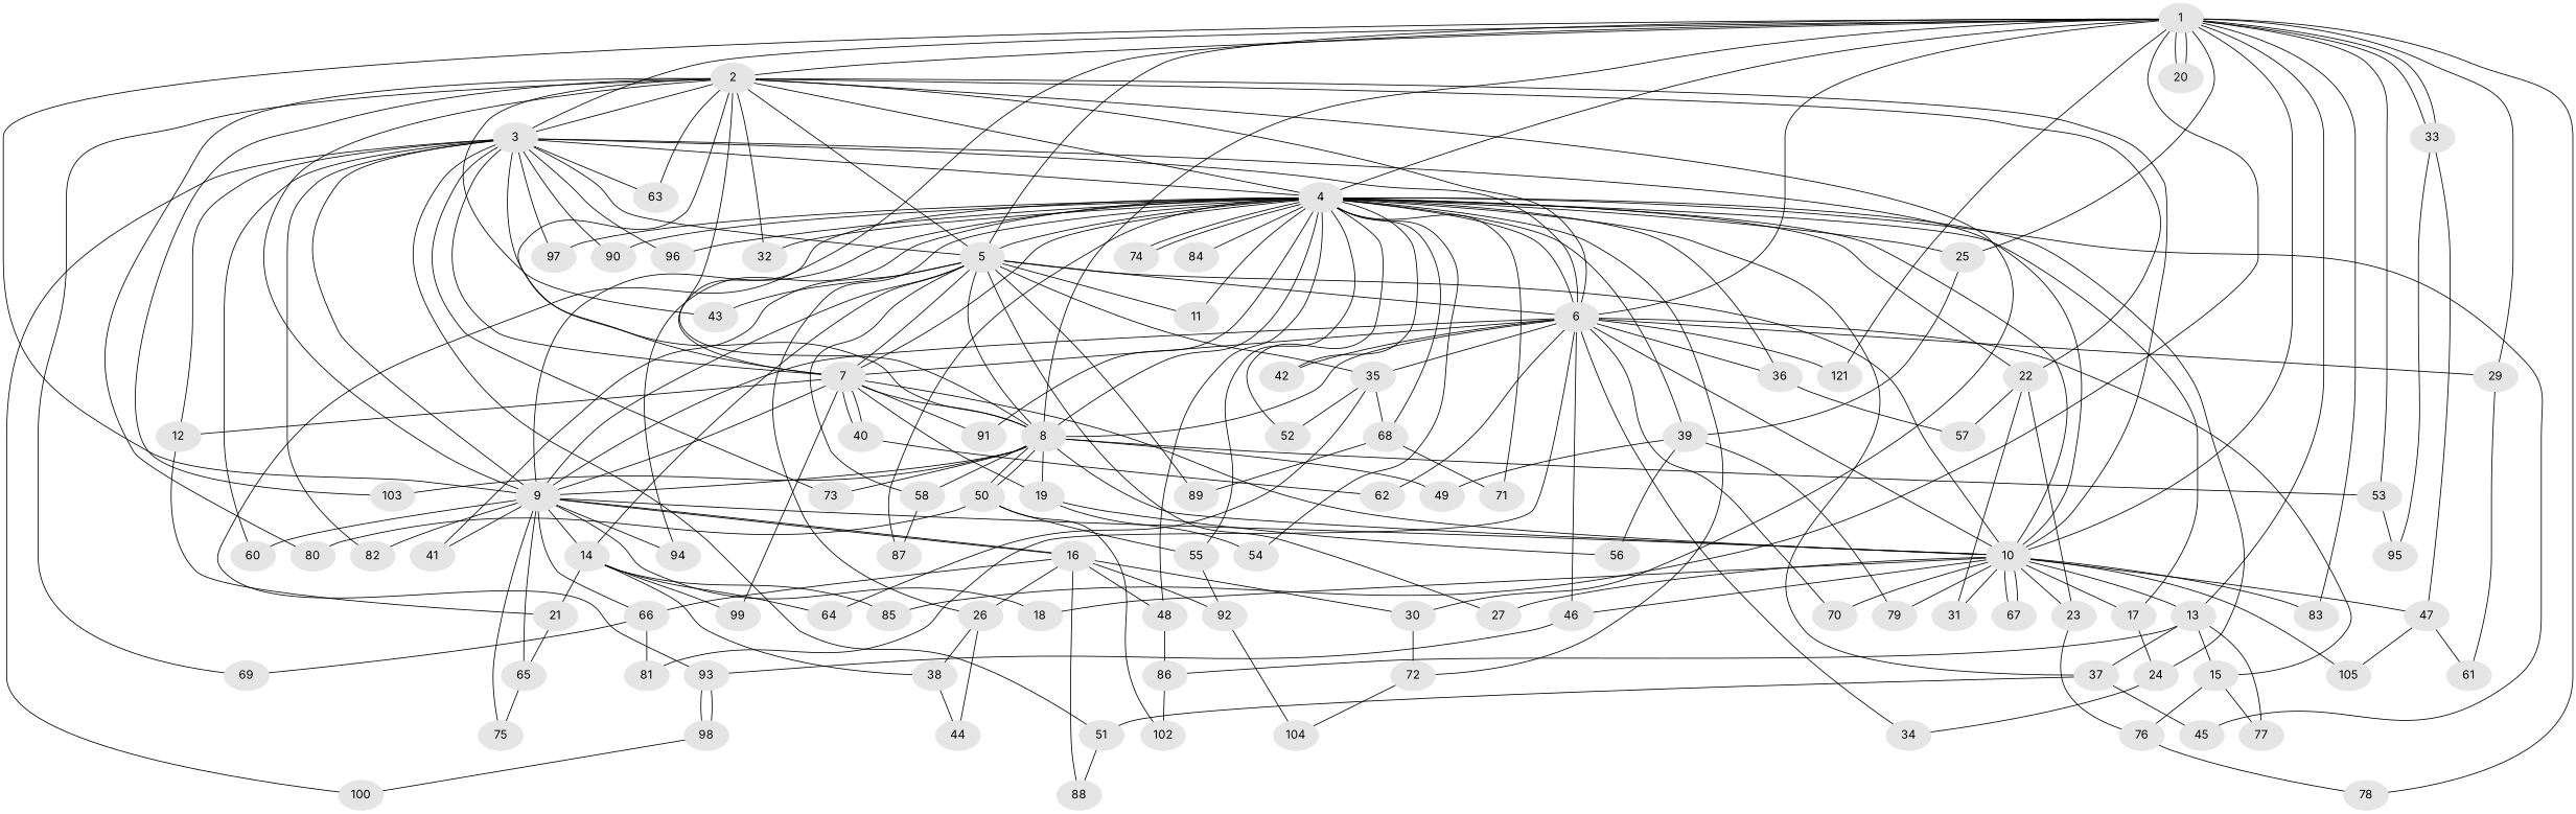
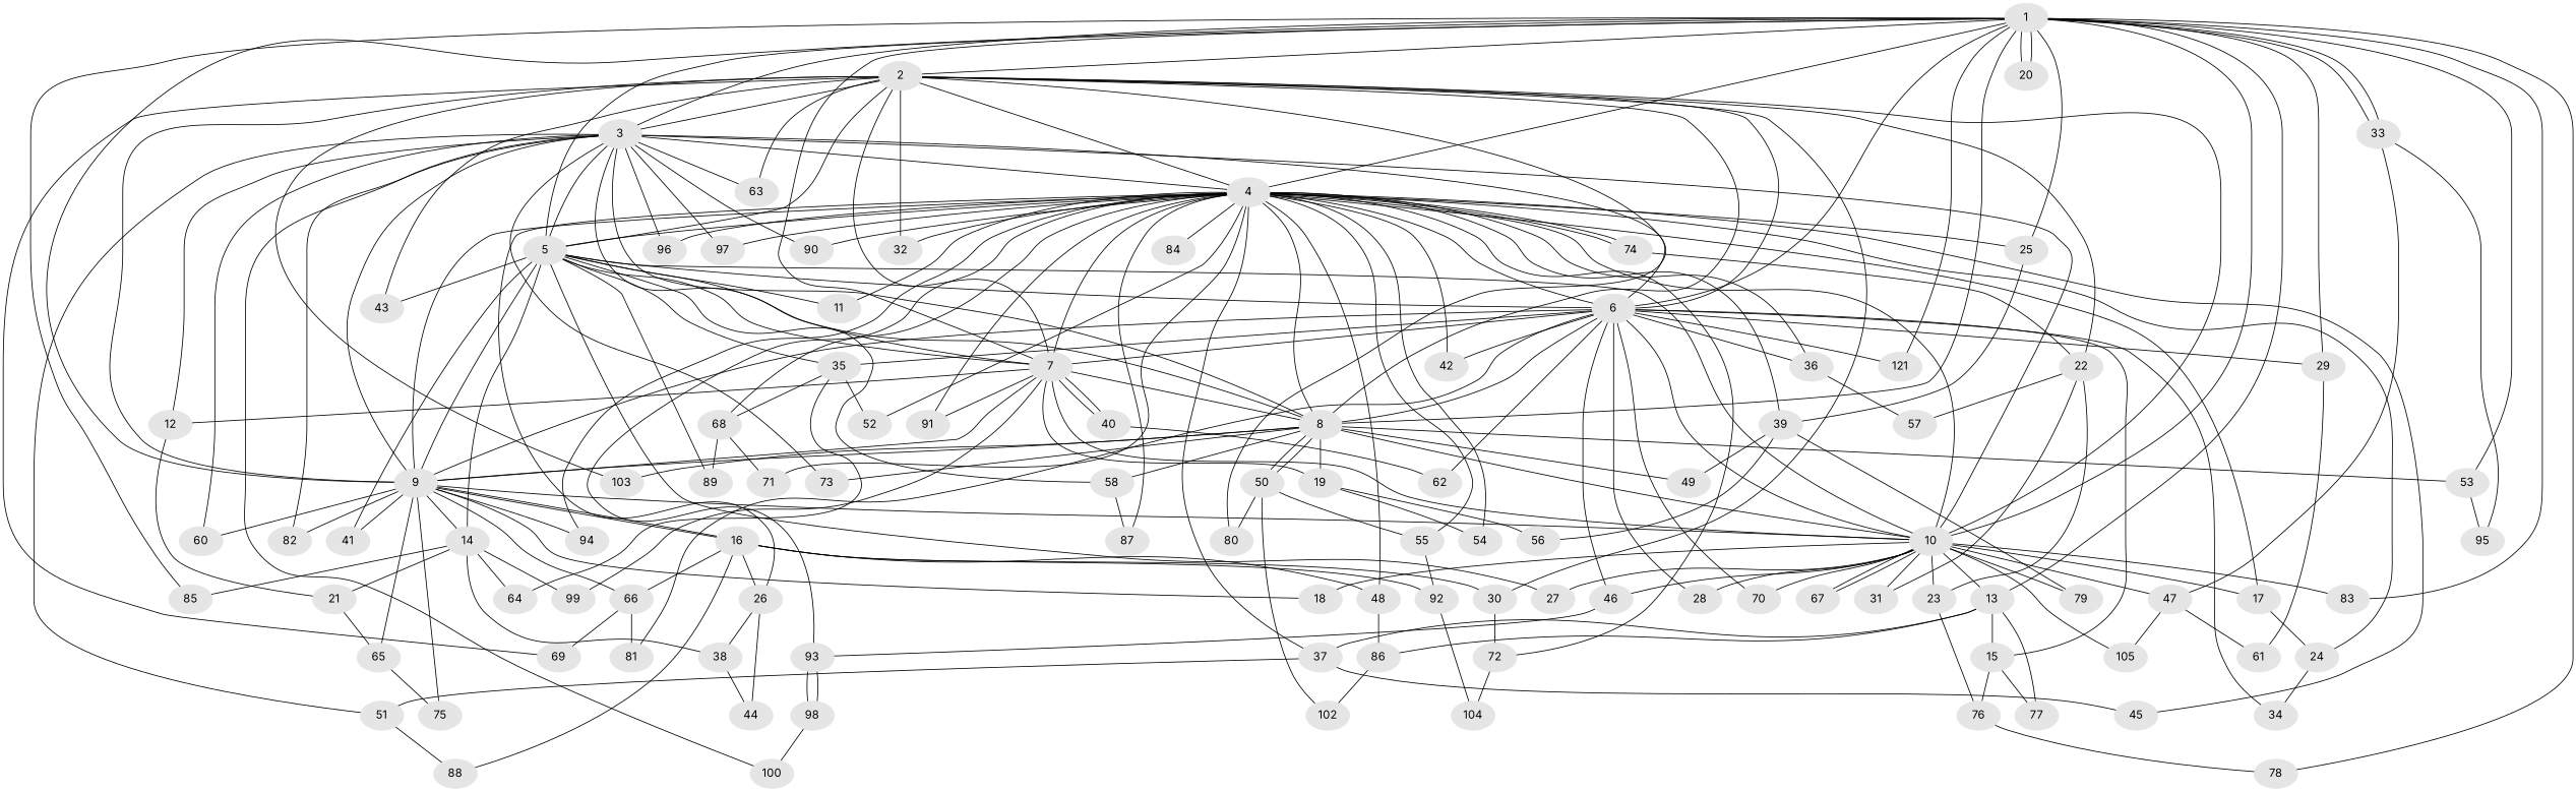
  graph {
    fontname=Inter
    node [color=gray90 fontname=Inter style=filled]
    edge [fontname=Inter]
    1
    2
    3
    4
    5
    6
    7
    8
    9
    10
    13
    20
    25
    29
    33
    53
    78
    83
    85
    n20 [label=121]
    22
    30
    32
    43
    63
    69
    80
    103
    12
    51
    60
    73
    82
    90
    96
    97
    100
    11
    17
    24
    26
    36
    37
    39
    42
    45
    48
    52
    54
    55
    68
    71
    72
    74
    84
    87
    91
    93
    94
    14
    27
    35
    41
    58
    89
    15
+   28
    34
    46
    62
    70
    81
    19
    40
    99
    49
    50
    16
    18
    65
    66
    75
    23
    31
    47
    67
    79
    105
    77
    86
    61
    95
    57
    21
    88
    38
    44
    56
    92
    104
    98
    64
    76
    102
    1 -- 2
    1 -- 3
    1 -- 4
    1 -- 5
    1 -- 6
    1 -- 7
    1 -- 8
    1 -- 9
    1 -- 10
    1 -- 13
    1 -- 20
    1 -- 20
    1 -- 25
    1 -- 29
    1 -- 33
    1 -- 33
    1 -- 53
    1 -- 78
    1 -- 83
    1 -- 85
    1 -- n20
    2 -- 3
    2 -- 4
    2 -- 5
    2 -- 6
    2 -- 7
    2 -- 8
    2 -- 9
    2 -- 10
    2 -- 22
    2 -- 30
    2 -- 32
    2 -- 43
    2 -- 63
    2 -- 69
    2 -- 80
    2 -- 103
    3 -- 4
    3 -- 5
    3 -- 6
    3 -- 7
    3 -- 8
    3 -- 9
    3 -- 10
    3 -- 63
    3 -- 12
    3 -- 51
    3 -- 60
    3 -- 73
    3 -- 82
    3 -- 90
    3 -- 96
    3 -- 97
    3 -- 100
    4 -- 5
    4 -- 6
    4 -- 7
    4 -- 8
    4 -- 9
    4 -- 10
    4 -- 25
-   4 -- 22
+   74 -- 22
    4 -- 32
    4 -- 90
    4 -- 96
    4 -- 97
    4 -- 11
    4 -- 17
    4 -- 24
    4 -- 26
    4 -- 36
    4 -- 37
    4 -- 39
    4 -- 42
    4 -- 45
    4 -- 48
    4 -- 52
    4 -- 54
    4 -- 55
    4 -- 68
    4 -- 71
    4 -- 72
    4 -- 74
    4 -- 74
    4 -- 84
    4 -- 87
    4 -- 91
    4 -- 93
    4 -- 94
    5 -- 6
    5 -- 7
    5 -- 8
    5 -- 9
    5 -- 10
    5 -- 43
    5 -- 11
    5 -- 14
    5 -- 27
    5 -- 35
    5 -- 41
    5 -- 58
    5 -- 89
    6 -- 7
    6 -- 8
    6 -- 9
    6 -- 10
    6 -- 29
    6 -- n20
    6 -- 36
    6 -- 42
    6 -- 35
    6 -- 15
+   6 -- 28
    6 -- 34
    6 -- 46
    6 -- 62
    6 -- 70
    6 -- 81
    7 -- 8
    7 -- 9
    7 -- 10
    7 -- 12
    7 -- 91
    7 -- 19
    7 -- 40
    7 -- 40
    7 -- 99
    8 -- 9
    8 -- 10
    8 -- 53
    8 -- 103
    8 -- 73
    8 -- 58
    8 -- 19
    8 -- 49
    8 -- 50
    8 -- 50
    9 -- 10
    9 -- 60
    9 -- 82
    9 -- 94
    9 -- 14
    9 -- 41
    9 -- 16
    9 -- 16
    9 -- 18
    9 -- 65
    9 -- 66
    9 -- 75
    10 -- 13
    10 -- 83
    10 -- 17
    10 -- 27
+   10 -- 28
    10 -- 46
    10 -- 70
    10 -- 18
    10 -- 23
    10 -- 31
    10 -- 47
    10 -- 67
    10 -- 67
    10 -- 79
    10 -- 105
    13 -- 37
    13 -- 15
    13 -- 77
    13 -- 86
    25 -- 39
    29 -- 61
    33 -- 47
    33 -- 95
    53 -- 95
    22 -- 23
    22 -- 31
    22 -- 57
    30 -- 72
    12 -- 21
    51 -- 88
    17 -- 24
    24 -- 34
    26 -- 38
    26 -- 44
    36 -- 57
    37 -- 51
    37 -- 45
    39 -- 49
    39 -- 79
    39 -- 56
    48 -- 86
    55 -- 92
    68 -- 71
    68 -- 89
    72 -- 104
    93 -- 98
    93 -- 98
    14 -- 85
    14 -- 99
    14 -- 21
    14 -- 38
    14 -- 64
    35 -- 52
    35 -- 68
    35 -- 64
    58 -- 87
    15 -- 77
    15 -- 76
    46 -- 93
    19 -- 54
    19 -- 56
    40 -- 62
    50 -- 80
    50 -- 55
    50 -- 102
    16 -- 30
    16 -- 26
    16 -- 48
    16 -- 66
    16 -- 88
    16 -- 92
    65 -- 75
    66 -- 69
    66 -- 81
    23 -- 76
    47 -- 105
    47 -- 61
    86 -- 102
    21 -- 65
    38 -- 44
    92 -- 104
    98 -- 100
    76 -- 78
  }
